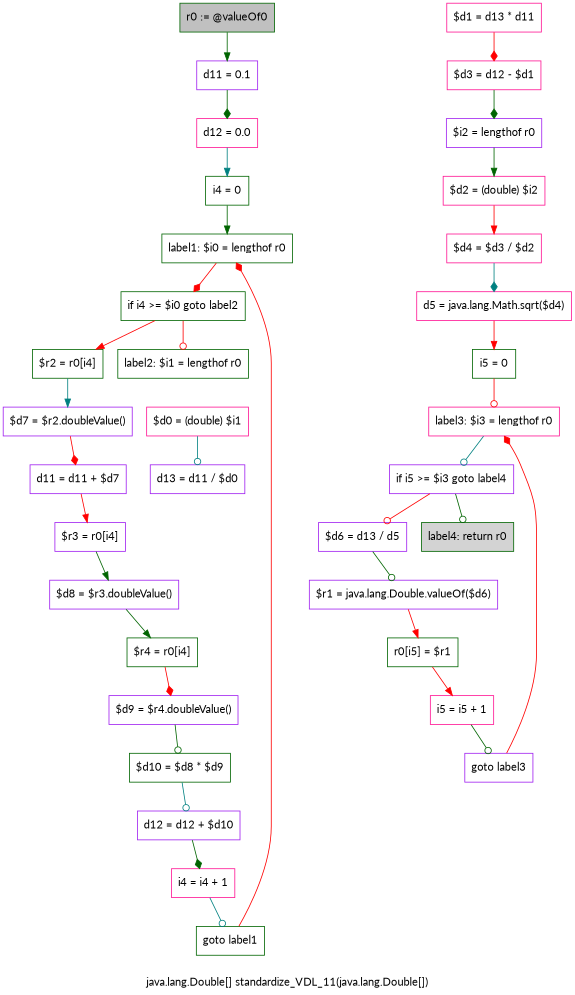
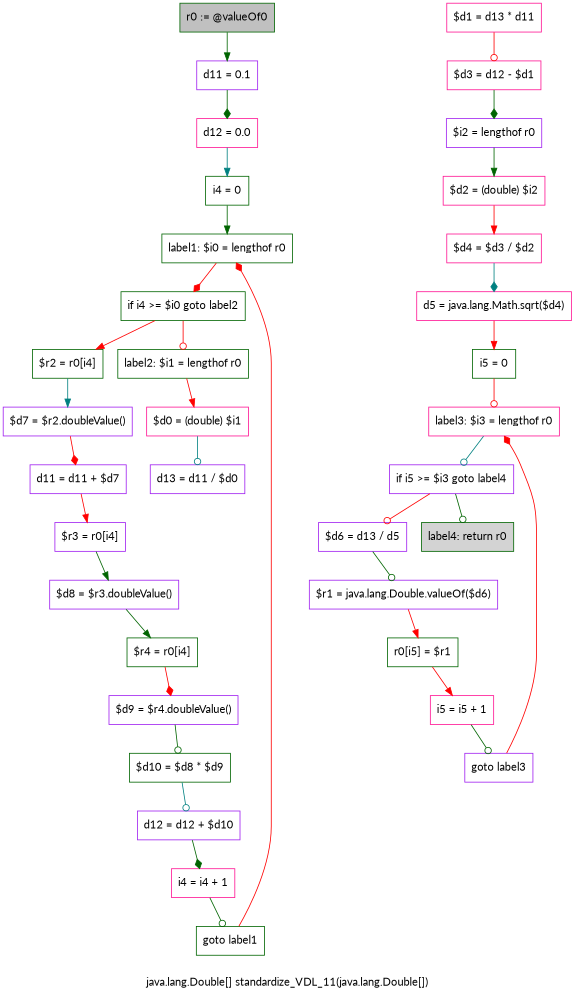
  digraph {
    fontname=Lato
    label="java.lang.Double[] standardize_VDL_11(java.lang.Double[])"
    node [color=purple fontname=Lato shape=box]
    edge [arrowhead=normal color=red fontname=Lato]
    n1 [color=darkgreen fillcolor=gray label="r0 := @valueOf0" style=filled]
    n2 [label="d11 = 0.1"]
    n3 [color=deeppink label="d12 = 0.0"]
    n4 [color=darkgreen label="i4 = 0"]
    n5 [color=darkgreen label="label1: $i0 = lengthof r0"]
    n6 [color=darkgreen label="if i4 >= $i0 goto label2"]
    n7 [color=darkgreen label="$r2 = r0[i4]"]
    n8 [color=darkgreen label="label2: $i1 = lengthof r0"]
    n9 [label="$d7 = $r2.doubleValue()"]
    n10 [color=deeppink label="$d0 = (double) $i1"]
    n11 [label="d11 = d11 + $d7"]
    n12 [label="d13 = d11 / $d0"]
    n13 [label="$r3 = r0[i4]"]
    n14 [label="$d8 = $r3.doubleValue()"]
    n15 [color=darkgreen label="$r4 = r0[i4]"]
    n16 [label="$d9 = $r4.doubleValue()"]
    n17 [color=darkgreen label="$d10 = $d8 * $d9"]
    n18 [label="d12 = d12 + $d10"]
    n19 [color=deeppink label="i4 = i4 + 1"]
    n20 [color=darkgreen label="goto label1"]
    n21 [color=deeppink label="$d1 = d13 * d11"]
    n22 [color=deeppink label="$d3 = d12 - $d1"]
    n23 [label="$i2 = lengthof r0"]
    n24 [color=deeppink label="$d2 = (double) $i2"]
    n25 [color=deeppink label="$d4 = $d3 / $d2"]
    n26 [color=deeppink label="d5 = java.lang.Math.sqrt($d4)"]
    n27 [color=darkgreen label="i5 = 0"]
    n28 [color=deeppink label="label3: $i3 = lengthof r0"]
    n29 [label="if i5 >= $i3 goto label4"]
    n30 [label="$d6 = d13 / d5"]
    n31 [color=darkgreen fillcolor=lightgray label="label4: return r0" style=filled]
    n32 [label="$r1 = java.lang.Double.valueOf($d6)"]
    n33 [color=darkgreen label="r0[i5] = $r1"]
    n34 [color=deeppink label="i5 = i5 + 1"]
    n35 [label="goto label3"]
    n1 -> n2 [color=darkgreen]
    n2 -> n3 [arrowhead=diamond color=darkgreen]
    n3 -> n4 [color=teal]
    n4 -> n5 [color=darkgreen]
    n5 -> n6 [arrowhead=diamond]
    n6 -> n7
    n6 -> n8 [arrowhead=odot]
    n7 -> n9 [color=teal]
+   n8 -> n10
    n9 -> n11 [arrowhead=diamond]
    n10 -> n12 [arrowhead=odot color=teal]
    n11 -> n13
    n13 -> n14 [color=darkgreen]
    n14 -> n15 [color=darkgreen]
    n15 -> n16 [arrowhead=diamond]
    n16 -> n17 [arrowhead=odot color=darkgreen]
    n17 -> n18 [arrowhead=odot color=teal]
    n18 -> n19 [arrowhead=diamond color=darkgreen]
-   n19 -> n20 [arrowhead=odot color=teal]
+   n19 -> n20 [arrowhead=odot color=darkgreen]
    n20 -> n5 [arrowhead=diamond]
-   n21 -> n22 [arrowhead=diamond]
+   n21 -> n22 [arrowhead=odot]
    n22 -> n23 [arrowhead=diamond color=darkgreen]
    n23 -> n24 [color=darkgreen]
    n24 -> n25
    n25 -> n26 [arrowhead=diamond color=teal]
    n26 -> n27
    n27 -> n28 [arrowhead=odot]
    n28 -> n29 [arrowhead=odot color=teal]
    n29 -> n30 [arrowhead=odot]
    n29 -> n31 [arrowhead=odot color=darkgreen]
    n30 -> n32 [arrowhead=odot color=darkgreen]
    n32 -> n33
    n33 -> n34
    n34 -> n35 [arrowhead=odot color=darkgreen]
    n35 -> n28 [arrowhead=diamond]
  }
